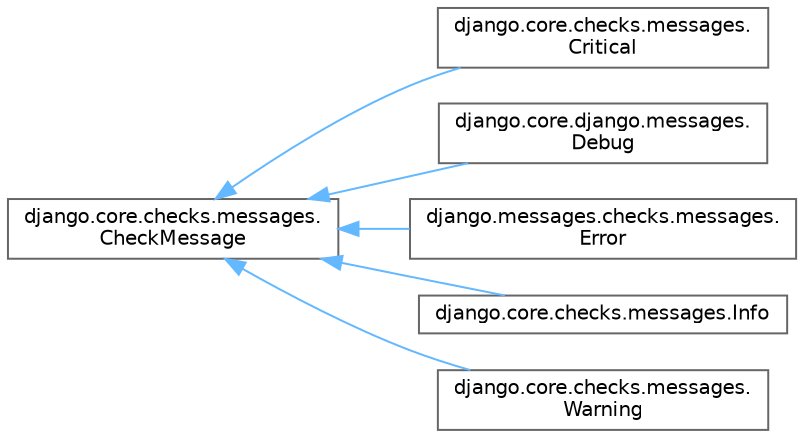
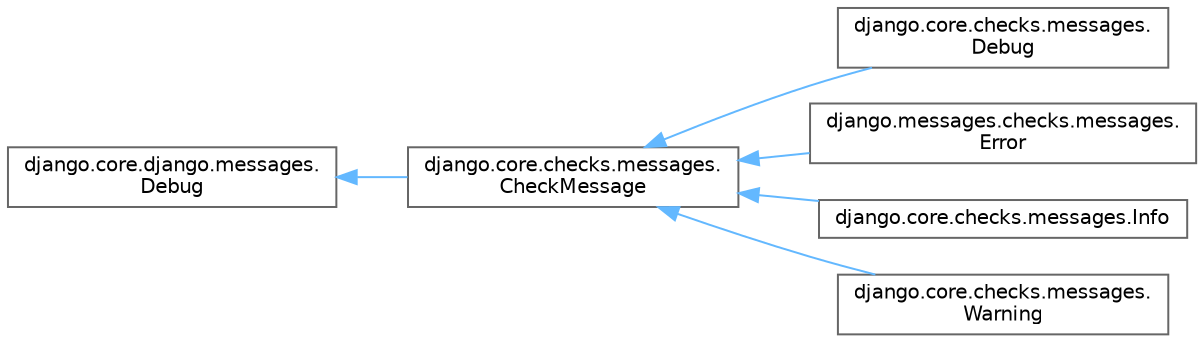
  digraph {
    rankdir=LR
    node [color=grey40 fillcolor=white fontname=Helvetica fontsize=10 shape=box style=filled]
    edge [color=steelblue1 dir=back fontname=Helvetica fontsize=10 labelfontname=Helvetica labelfontsize=10 style=solid]
    n1 [height=0.2 label="django.core.checks.messages.\lCheckMessage" width=0.4]
-   n2 [height=0.2 label="django.core.checks.messages.\lCritical" width=0.4]
+   n2 [height=0.2 label="django.core.checks.messages.\lDebug" width=0.4]
    n3 [height=0.2 label="django.core.django.messages.\lDebug" width=0.4]
    n4 [height=0.2 label="django.messages.checks.messages.\lError" width=0.4]
    n5 [height=0.2 label="django.core.checks.messages.Info" width=0.4]
    n6 [height=0.2 label="django.core.checks.messages.\lWarning" width=0.4]
    n1 -> n2
-   n1 -> n3
+   n3 -> n1
    n1 -> n4
    n1 -> n5
    n1 -> n6
  }
